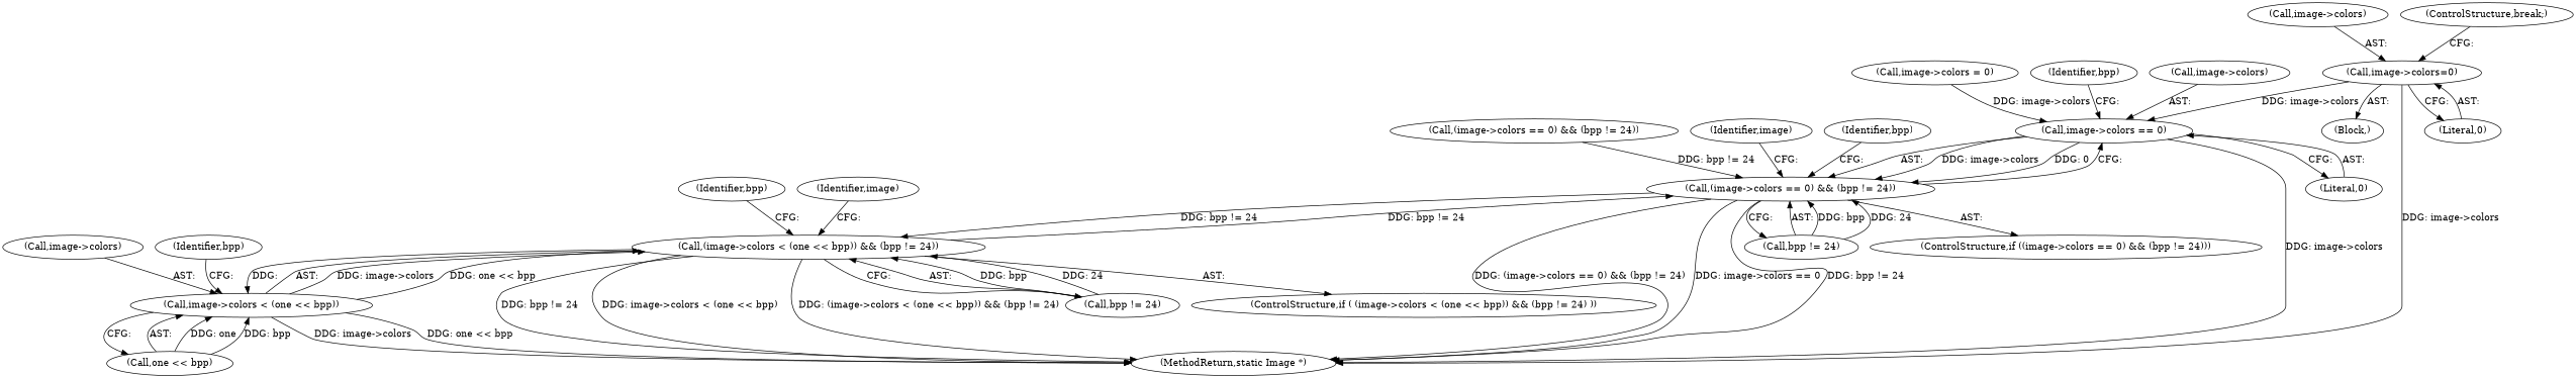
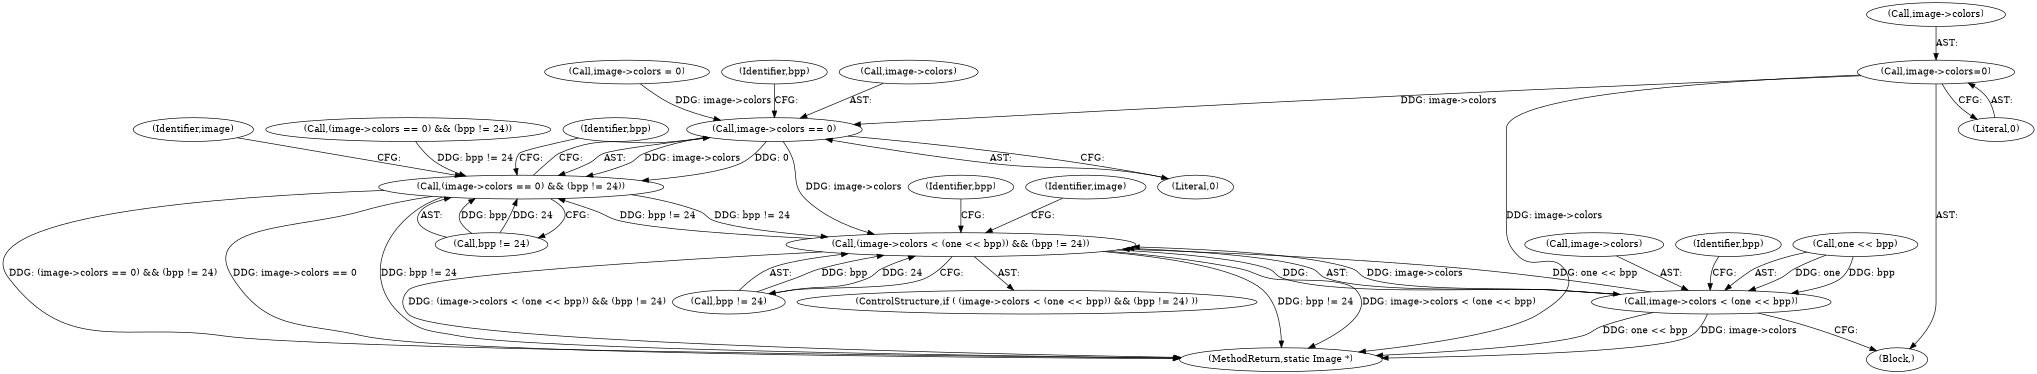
  digraph {
    n1 [label="(Call,image->colors=0)"]
    n2 [label="(Call,image->colors == 0)"]
    n3 [label="(Block,)"]
    n4 [label="(MethodReturn,static Image *)"]
    n5 [label="(Literal,0)"]
    n6 [label="(Call,(image->colors == 0) && (bpp != 24))"]
    n7 [label="(Literal,0)"]
    n8 [label="(Call,(image->colors < (one << bpp)) && (bpp != 24))"]
    n9 [label="(Call,bpp != 24)"]
-   n10 [label="(ControlStructure,if ((image->colors == 0) && (bpp != 24)))"]
    n11 [label="(Call,image->colors < (one << bpp))"]
    n12 [label="(Call,one << bpp)"]
    n13 [label="(Call,bpp != 24)"]
    n14 [label="(ControlStructure,if ( (image->colors < (one << bpp)) && (bpp != 24) ))"]
    n15 [label="(Call,image->colors = 0)"]
    n16 [label="(Call,image->colors)"]
    n17 [label="(Identifier,bpp)"]
    n18 [label="(Call,(image->colors == 0) && (bpp != 24))"]
    n19 [label="(Identifier,image)"]
    n20 [label="(Call,image->colors)"]
-   n21 [label="(ControlStructure,break;)"]
    n22 [label="(Identifier,bpp)"]
    n23 [label="(Identifier,bpp)"]
    n24 [label="(Identifier,bpp)"]
    n25 [label="(Identifier,image)"]
    n26 [label="(Call,image->colors)"]
    n1 -> n2 [label="DDG: image->colors"]
    n1 -> n3 [label="AST: "]
    n1 -> n4 [label="DDG: image->colors"]
    n1 -> n5 [label="CFG: "]
-   n2 -> n4 [label="DDG: image->colors"]
+   n2 -> n8 [label="DDG: image->colors"]
    n2 -> n6 [label="AST: "]
    n2 -> n6 [label="DDG: image->colors"]
    n2 -> n6 [label="DDG: 0"]
    n2 -> n7 [label="CFG: "]
    n5 -> n1 [label="AST: "]
    n6 -> n2 [label="CFG: "]
    n6 -> n4 [label="DDG: (image->colors == 0) && (bpp != 24)"]
    n6 -> n4 [label="DDG: image->colors == 0"]
    n6 -> n4 [label="DDG: bpp != 24"]
    n6 -> n8 [label="DDG: bpp != 24"]
    n6 -> n9 [label="CFG: "]
-   n6 -> n10 [label="AST: "]
    n7 -> n2 [label="AST: "]
    n8 -> n4 [label="DDG: bpp != 24"]
    n8 -> n4 [label="DDG: image->colors < (one << bpp)"]
    n8 -> n4 [label="DDG: (image->colors < (one << bpp)) && (bpp != 24)"]
    n8 -> n6 [label="DDG: bpp != 24"]
    n8 -> n11 [label="DDG: "]
    n8 -> n13 [label="CFG: "]
    n8 -> n14 [label="AST: "]
    n9 -> n6 [label="AST: "]
    n9 -> n6 [label="DDG: bpp"]
    n9 -> n6 [label="DDG: 24"]
    n11 -> n4 [label="DDG: image->colors"]
    n11 -> n4 [label="DDG: one << bpp"]
    n11 -> n8 [label="AST: "]
    n11 -> n8 [label="DDG: image->colors"]
    n11 -> n8 [label="DDG: one << bpp"]
-   n11 -> n12 [label="CFG: "]
+   n11 -> n3 [label="CFG: "]
    n12 -> n11 [label="AST: "]
    n12 -> n11 [label="DDG: one"]
    n12 -> n11 [label="DDG: bpp"]
    n13 -> n8 [label="AST: "]
    n13 -> n8 [label="DDG: bpp"]
    n13 -> n8 [label="DDG: 24"]
    n15 -> n2 [label="DDG: image->colors"]
    n16 -> n11 [label="AST: "]
    n17 -> n8 [label="CFG: "]
    n18 -> n6 [label="DDG: bpp != 24"]
    n19 -> n6 [label="CFG: "]
    n20 -> n1 [label="AST: "]
-   n21 -> n1 [label="CFG: "]
    n22 -> n11 [label="CFG: "]
    n23 -> n6 [label="CFG: "]
    n24 -> n2 [label="CFG: "]
    n25 -> n8 [label="CFG: "]
    n26 -> n2 [label="AST: "]
  }
